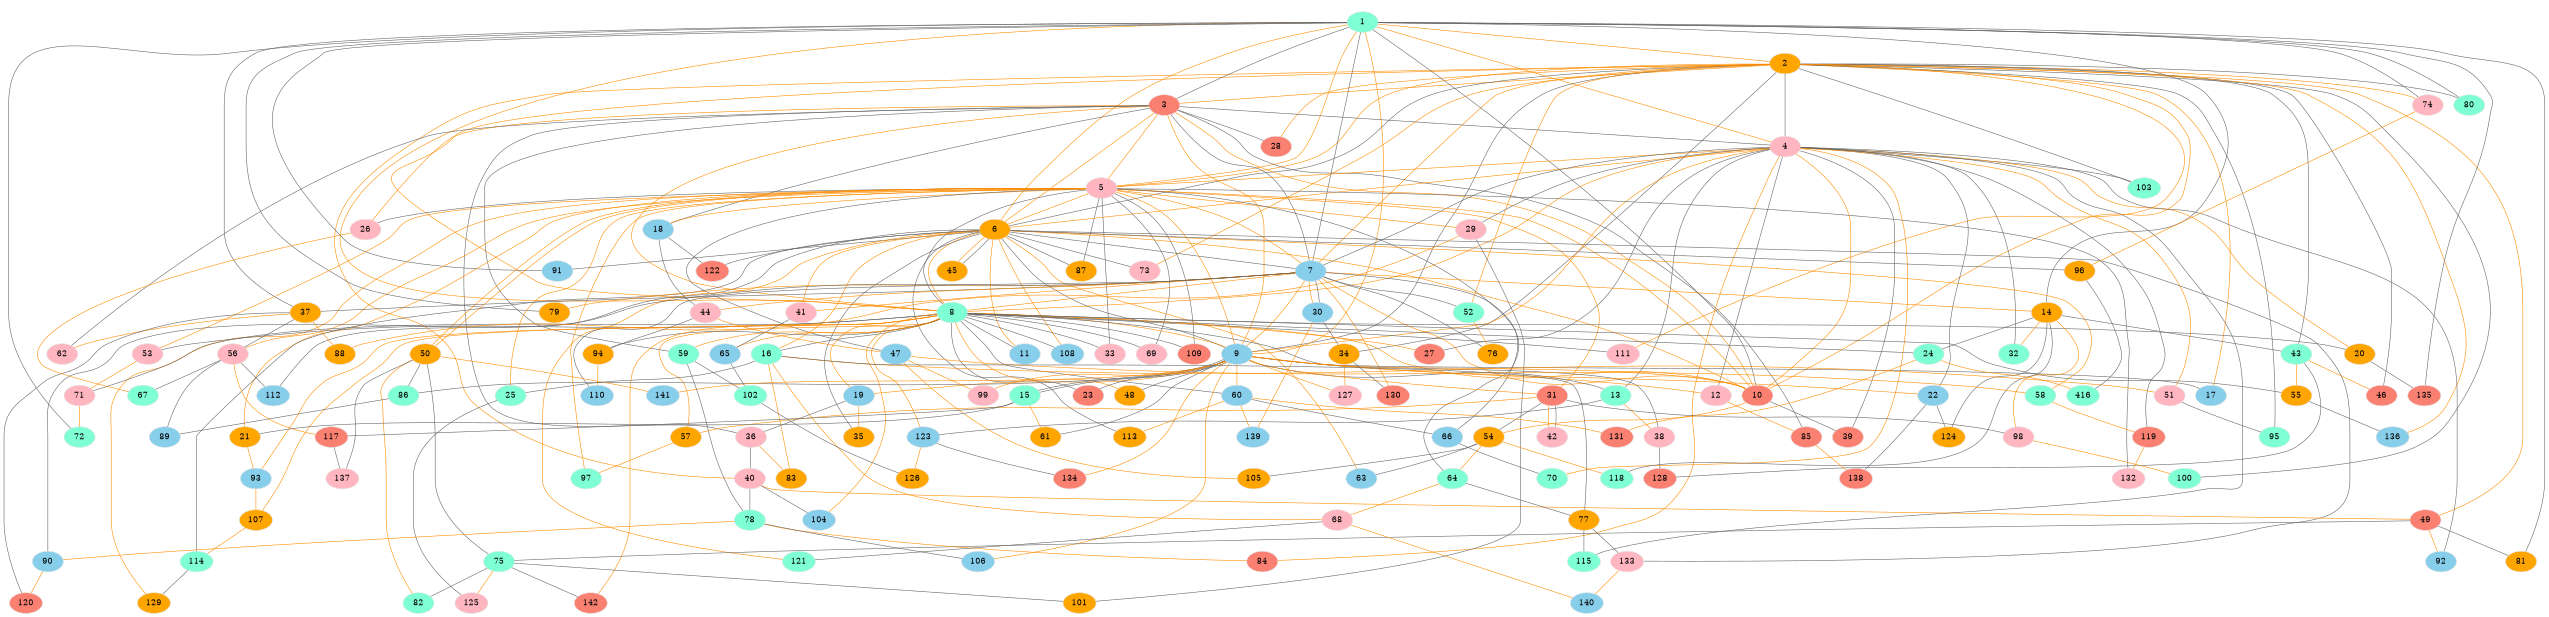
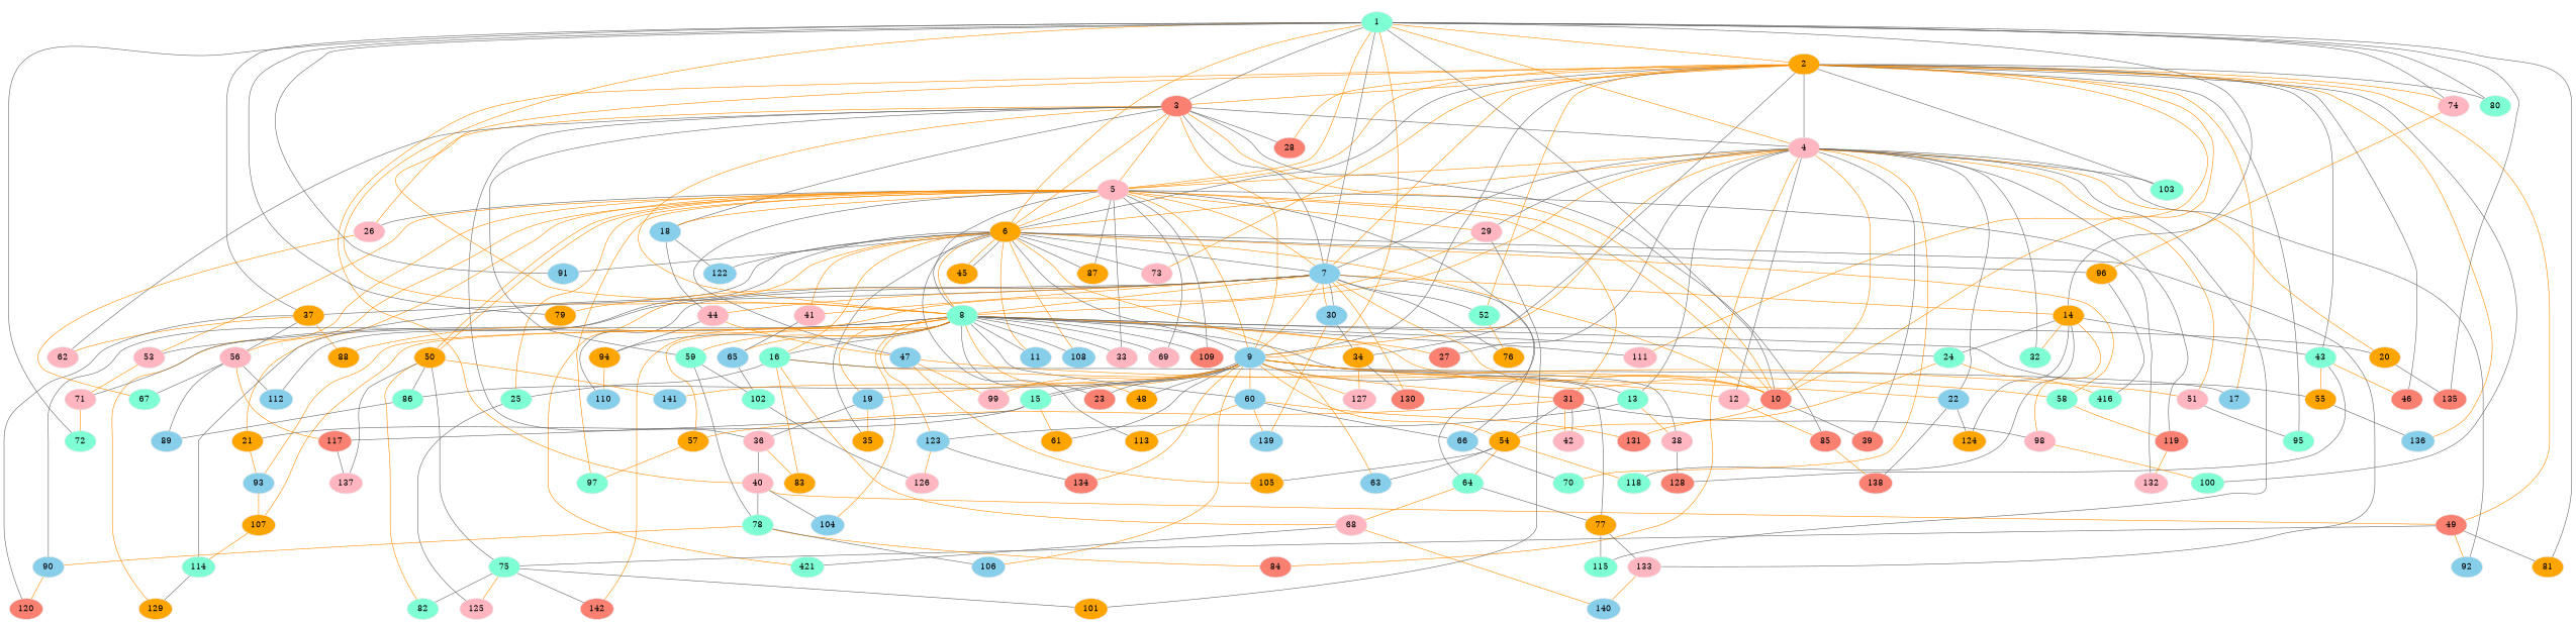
  graph {
    node [color=gray90 fillcolor=aquamarine style=filled]
    edge [color=gray40]
    2 [fillcolor=orange]
    1
    3 [fillcolor=salmon]
    4 [fillcolor=lightpink]
    5 [fillcolor=lightpink]
    6 [fillcolor=orange]
    7 [fillcolor=skyblue]
    8
    9 [fillcolor=skyblue]
    10 [fillcolor=salmon]
    14 [fillcolor=orange]
    37 [fillcolor=orange]
    72
    74 [fillcolor=lightpink]
    79 [fillcolor=orange]
    80
    81 [fillcolor=orange]
    91 [fillcolor=skyblue]
    135 [fillcolor=salmon]
    17 [fillcolor=skyblue]
    28 [fillcolor=salmon]
    34 [fillcolor=orange]
    40 [fillcolor=lightpink]
    43
    46 [fillcolor=salmon]
    49 [fillcolor=salmon]
    52
    73 [fillcolor=lightpink]
    95
    100
    103
    111 [fillcolor=lightpink]
    136 [fillcolor=skyblue]
    18 [fillcolor=skyblue]
    26 [fillcolor=lightpink]
    36 [fillcolor=lightpink]
    59
    62 [fillcolor=lightpink]
    85 [fillcolor=salmon]
    12 [fillcolor=lightpink]
    13
    20 [fillcolor=orange]
    22 [fillcolor=skyblue]
    27 [fillcolor=salmon]
    29 [fillcolor=lightpink]
    32
    39 [fillcolor=salmon]
    51 [fillcolor=lightpink]
    70
    84 [fillcolor=salmon]
    92 [fillcolor=skyblue]
    115
    119 [fillcolor=salmon]
    21 [fillcolor=orange]
    25
    31 [fillcolor=salmon]
    33 [fillcolor=lightpink]
    47 [fillcolor=skyblue]
    50 [fillcolor=orange]
    53 [fillcolor=lightpink]
    56 [fillcolor=lightpink]
    64
    69 [fillcolor=lightpink]
    87 [fillcolor=orange]
    97
    109 [fillcolor=salmon]
    129 [fillcolor=orange]
    132 [fillcolor=lightpink]
    11 [fillcolor=skyblue]
    16
    35 [fillcolor=orange]
    41 [fillcolor=lightpink]
    45 [fillcolor=orange]
    58
    63 [fillcolor=skyblue]
    96 [fillcolor=orange]
    108 [fillcolor=skyblue]
    112 [fillcolor=skyblue]
    113 [fillcolor=orange]
    114
-   121
-   122 [fillcolor=salmon]
+   121 [label=421]
+   122 [fillcolor=skyblue]
    133 [fillcolor=lightpink]
    30 [fillcolor=skyblue]
    44 [fillcolor=lightpink]
    66 [fillcolor=skyblue]
    76 [fillcolor=orange]
    90 [fillcolor=skyblue]
    110 [fillcolor=skyblue]
    130 [fillcolor=salmon]
    19 [fillcolor=skyblue]
    23 [fillcolor=salmon]
    24
    38 [fillcolor=lightpink]
    48 [fillcolor=orange]
    55 [fillcolor=orange]
    57 [fillcolor=orange]
    60 [fillcolor=skyblue]
    65 [fillcolor=skyblue]
    71 [fillcolor=lightpink]
    93 [fillcolor=skyblue]
    94 [fillcolor=orange]
    104 [fillcolor=skyblue]
    107 [fillcolor=orange]
    123 [fillcolor=skyblue]
    142 [fillcolor=salmon]
    15
    61 [fillcolor=orange]
    86
    99 [fillcolor=lightpink]
    106 [fillcolor=skyblue]
    127 [fillcolor=lightpink]
    134 [fillcolor=salmon]
    141 [fillcolor=skyblue]
    54 [fillcolor=orange]
    98 [fillcolor=lightpink]
    118
    124 [fillcolor=orange]
    88 [fillcolor=orange]
    120 [fillcolor=salmon]
    78
    128 [fillcolor=salmon]
    75
    67
    83 [fillcolor=orange]
    102
    138 [fillcolor=salmon]
    101 [fillcolor=orange]
    125 [fillcolor=lightpink]
    42 [fillcolor=lightpink]
    105 [fillcolor=orange]
    82
    137 [fillcolor=lightpink]
    117 [fillcolor=salmon]
    89 [fillcolor=skyblue]
    68 [fillcolor=lightpink]
    77 [fillcolor=orange]
    n138 [label=416]
    140 [fillcolor=skyblue]
    139 [fillcolor=skyblue]
    131 [fillcolor=salmon]
-   126 [fillcolor=orange]
+   126 [fillcolor=lightpink]
    2 -- 3 [color=darkorange]
    2 -- 4
    2 -- 5 [color=darkorange]
    2 -- 6
    2 -- 7 [color=darkorange]
    2 -- 8 [color=darkorange]
    2 -- 9
    2 -- 10 [color=darkorange]
    2 -- 74 [color=darkorange]
    2 -- 80
    2 -- 17 [color=darkorange]
    2 -- 28 [color=darkorange]
    2 -- 34
    2 -- 40 [color=darkorange]
    2 -- 43
    2 -- 46
    2 -- 49 [color=darkorange]
    2 -- 52 [color=darkorange]
    2 -- 73 [color=darkorange]
    2 -- 95
    2 -- 100
    2 -- 103
    2 -- 111 [color=darkorange]
    2 -- 136 [color=darkorange]
    1 -- 2 [color=darkorange]
    1 -- 3
    1 -- 4 [color=darkorange]
    1 -- 5 [color=darkorange]
    1 -- 6 [color=darkorange]
    1 -- 7
    1 -- 8 [color=darkorange]
    1 -- 9 [color=darkorange]
    1 -- 10
    1 -- 14
    1 -- 37
    1 -- 72
    1 -- 74
    1 -- 79
    1 -- 80
    1 -- 81
    1 -- 91
    1 -- 135
    3 -- 4
    3 -- 5 [color=darkorange]
    3 -- 6 [color=darkorange]
    3 -- 7
    3 -- 8 [color=darkorange]
    3 -- 9 [color=darkorange]
    3 -- 10 [color=darkorange]
    3 -- 28
    3 -- 18
    3 -- 26 [color=darkorange]
    3 -- 36
    3 -- 59
    3 -- 62
    3 -- 85
    4 -- 5 [color=darkorange]
    4 -- 6 [color=darkorange]
    4 -- 7
    4 -- 8 [color=darkorange]
    4 -- 9 [color=darkorange]
    4 -- 10 [color=darkorange]
    4 -- 103
    4 -- 12
    4 -- 13
    4 -- 20 [color=darkorange]
    4 -- 22
    4 -- 27
    4 -- 29
    4 -- 32
    4 -- 39
    4 -- 51 [color=darkorange]
    4 -- 70 [color=darkorange]
    4 -- 84 [color=darkorange]
    4 -- 92
    4 -- 115
    4 -- 119
    5 -- 6 [color=darkorange]
    5 -- 7 [color=darkorange]
    5 -- 8
    5 -- 9 [color=darkorange]
    5 -- 10 [color=darkorange]
    5 -- 18 [color=darkorange]
    5 -- 26
    5 -- 29 [color=darkorange]
    5 -- 21 [color=darkorange]
    5 -- 25 [color=darkorange]
    5 -- 31 [color=darkorange]
    5 -- 33
    5 -- 47
    5 -- 50 [color=darkorange]
    5 -- 50 [color=darkorange]
    5 -- 53 [color=darkorange]
    5 -- 56 [color=darkorange]
    5 -- 64
    5 -- 69
    5 -- 87
    5 -- 97 [color=darkorange]
    5 -- 109
    5 -- 129 [color=darkorange]
    5 -- 132
    6 -- 7
    6 -- 8 [color=darkorange]
    6 -- 9
    6 -- 10 [color=darkorange]
    6 -- 91
    6 -- 73
    6 -- 87
    6 -- 11 [color=darkorange]
    6 -- 16 [color=darkorange]
    6 -- 35
    6 -- 41 [color=darkorange]
    6 -- 45 [color=darkorange]
    6 -- 45
    6 -- 58 [color=darkorange]
    6 -- 63 [color=darkorange]
    6 -- 96
    6 -- 108 [color=darkorange]
    6 -- 112
    6 -- 113
    6 -- 114
    6 -- 121 [color=darkorange]
    6 -- 122
    6 -- 133
    7 -- 8 [color=darkorange]
    7 -- 9 [color=darkorange]
    7 -- 10 [color=darkorange]
    7 -- 14 [color=darkorange]
    7 -- 37
    7 -- 79 [color=darkorange]
    7 -- 52
    7 -- 41 [color=darkorange]
    7 -- 30 [color=darkorange]
    7 -- 30
    7 -- 44 [color=darkorange]
    7 -- 66
    7 -- 76
    7 -- 90
    7 -- 110
    7 -- 130 [color=darkorange]
-   8 -- 9 [color=darkorange]
+   54 -- 9 [color=darkorange]
    8 -- 10 [color=darkorange]
    8 -- 111
    8 -- 59 [color=darkorange]
    8 -- 20
    8 -- 27 [color=darkorange]
    8 -- 33
    8 -- 53
    8 -- 69
    8 -- 109
    8 -- 11
    8 -- 16
    8 -- 108
    8 -- 19 [color=darkorange]
    8 -- 23
    8 -- 24
    8 -- 38
    8 -- 48 [color=darkorange]
    8 -- 55
    8 -- 57 [color=darkorange]
    8 -- 60
    8 -- 65 [color=darkorange]
    8 -- 71
    8 -- 93 [color=darkorange]
    8 -- 94
    8 -- 104 [color=darkorange]
    8 -- 107 [color=darkorange]
    8 -- 123 [color=darkorange]
    8 -- 142 [color=darkorange]
    9 -- 10 [color=darkorange]
    9 -- 17
    9 -- 12 [color=darkorange]
    9 -- 13
    9 -- 22 [color=darkorange]
    9 -- 31 [color=darkorange]
    9 -- 19 [color=darkorange]
    9 -- 23
    9 -- 48
    9 -- 60 [color=darkorange]
    9 -- 15
    9 -- 15
    9 -- 61
    9 -- 86
    9 -- 99 [color=darkorange]
    9 -- 106 [color=darkorange]
    9 -- 127 [color=darkorange]
    9 -- 134 [color=darkorange]
    9 -- 141 [color=darkorange]
    10 -- 39
    10 -- 54 [color=darkorange]
    14 -- 43
    14 -- 32 [color=darkorange]
    14 -- 24
    14 -- 98 [color=darkorange]
    14 -- 118
    14 -- 124
    37 -- 62 [color=darkorange]
    37 -- 56
    37 -- 88 [color=darkorange]
    37 -- 120
    74 -- 96 [color=darkorange]
    34 -- 130
    34 -- 127 [color=darkorange]
    40 -- 49 [color=darkorange]
    40 -- 104
    40 -- 78
    43 -- 46 [color=darkorange]
    43 -- 55 [color=darkorange]
    43 -- 128
    49 -- 81
    49 -- 92 [color=darkorange]
    49 -- 75
    52 -- 76 [color=darkorange]
    18 -- 122
    18 -- 44
    26 -- 67 [color=darkorange]
    36 -- 40
    36 -- 83 [color=darkorange]
    59 -- 78
    59 -- 102
    85 -- 138 [color=darkorange]
    12 -- 85 [color=darkorange]
    13 -- 38 [color=darkorange]
    13 -- 123
    20 -- 135
    22 -- 124
    22 -- 138
    29 -- 88 [color=darkorange]
    29 -- 101
    51 -- 95
    119 -- 132 [color=darkorange]
    21 -- 93 [color=darkorange]
    25 -- 125
    31 -- 57 [color=darkorange]
    31 -- 54
    31 -- 98
    31 -- 42 [color=darkorange]
    31 -- 42
    47 -- 58 [color=darkorange]
    47 -- 99 [color=darkorange]
    47 -- 105 [color=darkorange]
    50 -- 86
    50 -- 141 [color=darkorange]
    50 -- 75
    50 -- 82 [color=darkorange]
    50 -- 137
    53 -- 71 [color=darkorange]
    56 -- 112
    56 -- 67
    56 -- 117 [color=darkorange]
    56 -- 89
    64 -- 68 [color=darkorange]
    64 -- 77
    16 -- 51 [color=darkorange]
    16 -- 25
    16 -- 83 [color=darkorange]
    16 -- 68 [color=darkorange]
    16 -- 77
    41 -- 65
    58 -- 119 [color=darkorange]
    96 -- n138
    114 -- 129
    133 -- 140 [color=darkorange]
    30 -- 34
    30 -- 139 [color=darkorange]
    44 -- 47 [color=darkorange]
    44 -- 94
    66 -- 70
    90 -- 120 [color=darkorange]
    19 -- 36
    19 -- 35 [color=darkorange]
    24 -- n138 [color=darkorange]
    24 -- 131 [color=darkorange]
    38 -- 128
    55 -- 136
    57 -- 97 [color=darkorange]
    60 -- 113 [color=darkorange]
    60 -- 66
    60 -- 139 [color=darkorange]
    60 -- 131 [color=darkorange]
    65 -- 102
    71 -- 72 [color=darkorange]
    93 -- 107 [color=darkorange]
    94 -- 110 [color=darkorange]
    107 -- 114 [color=darkorange]
    123 -- 134
    123 -- 126 [color=darkorange]
    15 -- 21
    15 -- 61 [color=darkorange]
    15 -- 117
    86 -- 89
    54 -- 64 [color=darkorange]
    54 -- 63
    54 -- 118 [color=darkorange]
    54 -- 105
    98 -- 100 [color=darkorange]
    78 -- 84 [color=darkorange]
    78 -- 90 [color=darkorange]
    78 -- 106
    75 -- 142
    75 -- 101
    75 -- 125 [color=darkorange]
    75 -- 82
    102 -- 126
    117 -- 137
    68 -- 121
    68 -- 140 [color=darkorange]
    77 -- 115
    77 -- 133
  }
